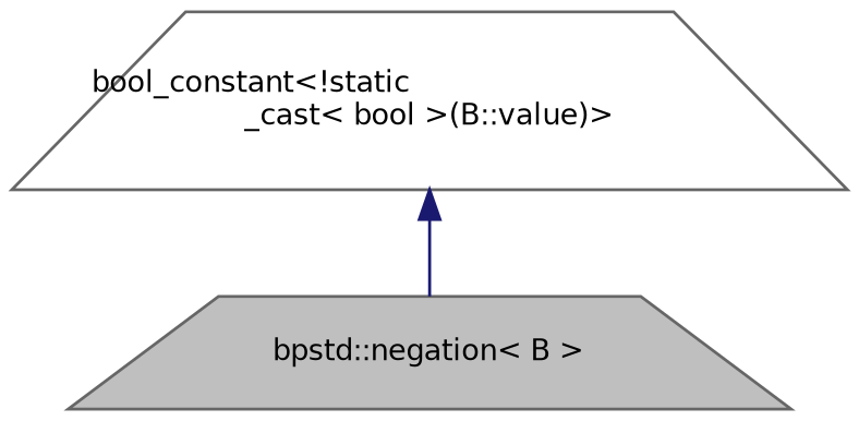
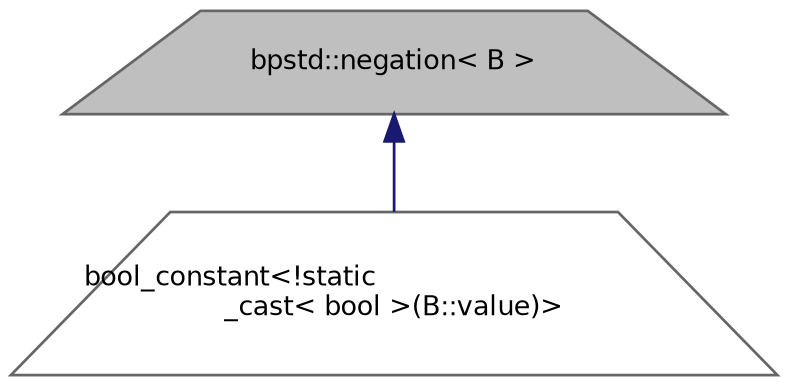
  digraph {
    node [color=gray40 fontname=Helvetica fontsize=10 shape=trapezium style=filled]
    n1 [fillcolor=grey75 fontcolor=black height=0.2 label="bpstd::negation\< B \>" width=0.4]
    n2 [fillcolor=white height=0.2 label="bool_constant\<!static\l_cast\< bool \>(B::value)\>" width=0.4]
-   n2 -> n1 [color=midnightblue dir=back fontname=Helvetica fontsize=10 labelfontname=Helvetica labelfontsize=10 style=solid]
+   n1 -> n2 [color=midnightblue dir=back fontname=Helvetica fontsize=10 labelfontname=Helvetica labelfontsize=10 style=solid]
  }
